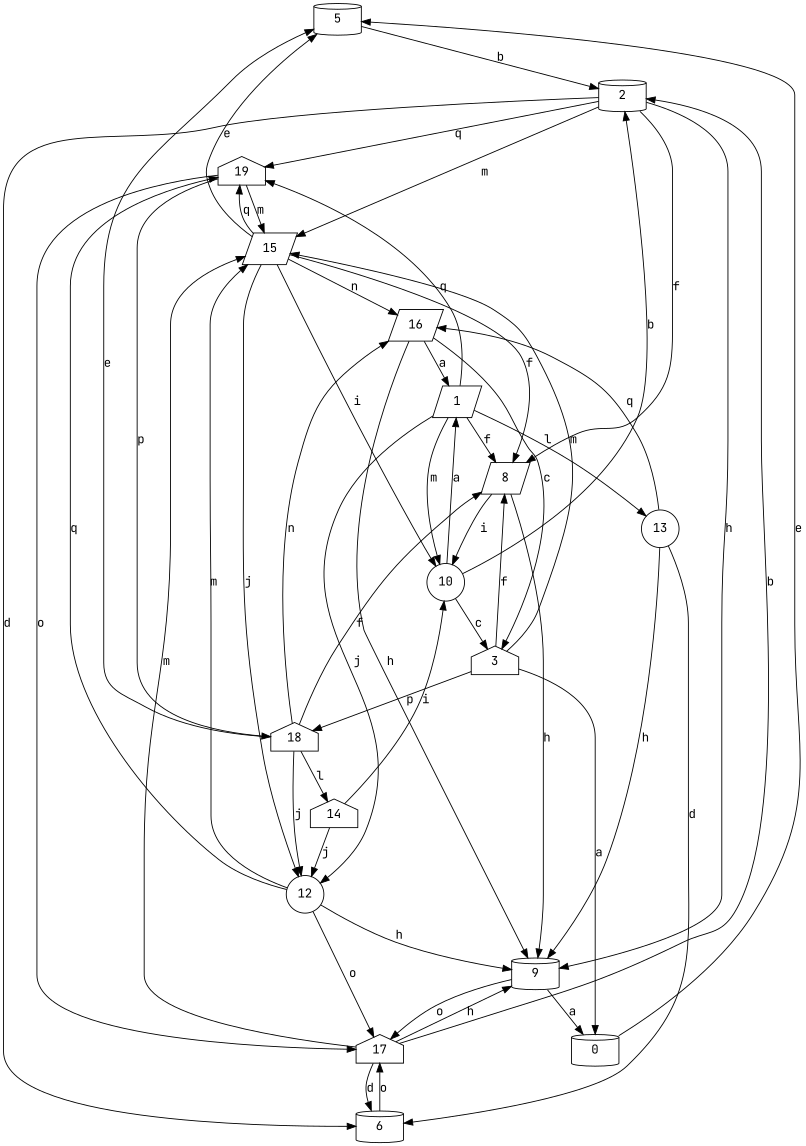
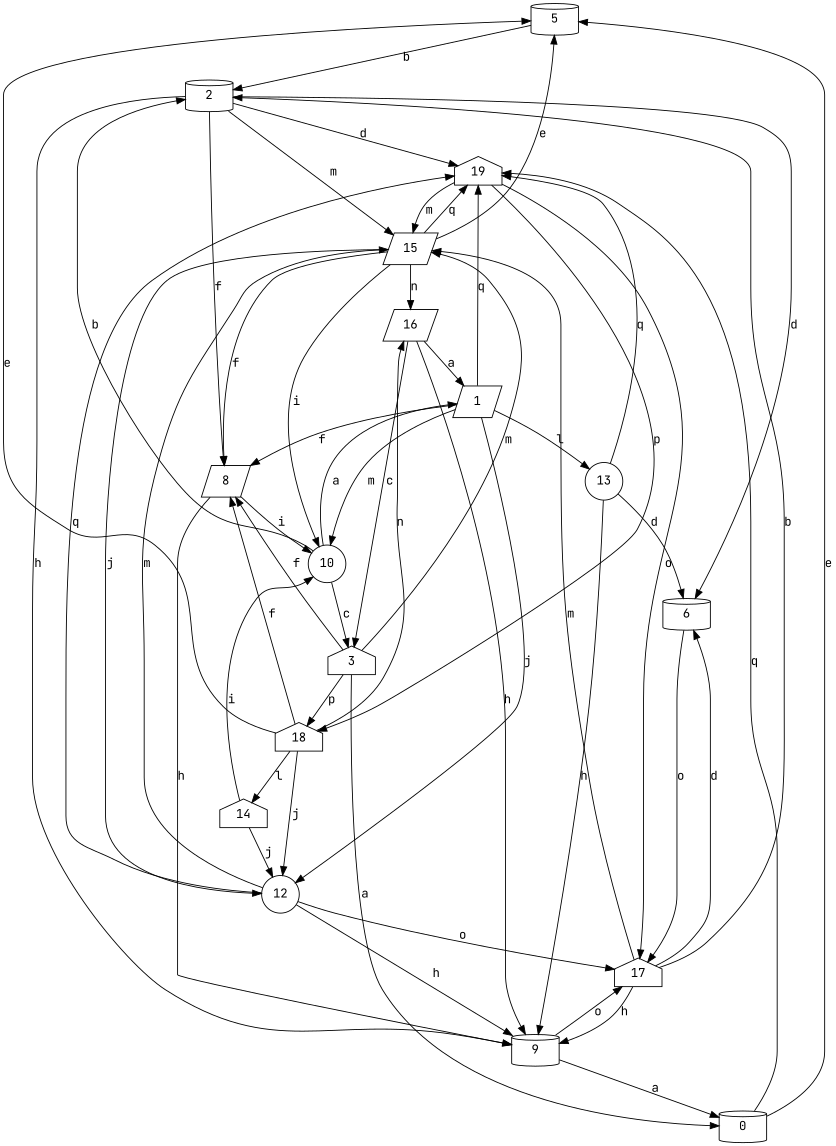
  strict digraph {
    fontname="JetBrains Mono"
    node [fontname="JetBrains Mono" shape=cylinder]
    edge [fontname="JetBrains Mono"]
    n1 [label=5]
    0
    19 [shape=house]
    2
    15 [shape=parallelogram]
    18 [shape=house]
    17 [shape=house]
    1 [shape=parallelogram]
    8 [shape=parallelogram]
    10 [shape=circle]
    12 [shape=circle]
    13 [shape=circle]
    9
    3 [shape=house]
    6
    16 [shape=parallelogram]
    14 [shape=house]
    n1 -> 2 [label=b]
    0 -> n1 [label=e]
+   0 -> 19 [label=q]
    19 -> 15 [label=m]
    19 -> 18 [label=p]
    19 -> 17 [label=o]
-   2 -> 19 [label=q]
+   2 -> 19 [label=d]
    2 -> 15 [label=m]
    2 -> 8 [label=f]
    2 -> 9 [label=h]
    2 -> 6 [label=d]
    15 -> n1 [label=e]
    15 -> 19 [label=q]
    15 -> 8 [label=f]
    15 -> 10 [label=i]
    15 -> 12 [label=j]
    15 -> 16 [label=n]
    18 -> n1 [label=e]
    18 -> 8 [label=f]
    18 -> 12 [label=j]
    18 -> 16 [label=n]
    18 -> 14 [label=l]
    17 -> 2 [label=b]
    17 -> 15 [label=m]
    17 -> 9 [label=h]
    17 -> 6 [label=d]
    1 -> 19 [label=q]
    1 -> 8 [label=f]
    1 -> 10 [label=m]
    1 -> 12 [label=j]
    1 -> 13 [label=l]
    8 -> 10 [label=i]
    8 -> 9 [label=h]
    10 -> 2 [label=b]
    10 -> 1 [label=a]
    10 -> 3 [label=c]
    12 -> 19 [label=q]
    12 -> 15 [label=m]
    12 -> 17 [label=o]
    12 -> 9 [label=h]
-   13 -> 16 [label=q]
+   13 -> 19 [label=q]
    13 -> 9 [label=h]
    13 -> 6 [label=d]
    9 -> 0 [label=a]
    9 -> 17 [label=o]
    3 -> 0 [label=a]
    3 -> 15 [label=m]
    3 -> 18 [label=p]
    3 -> 8 [label=f]
    6 -> 17 [label=o]
    16 -> 1 [label=a]
    16 -> 9 [label=h]
    16 -> 3 [label=c]
    14 -> 10 [label=i]
    14 -> 12 [label=j]
  }
